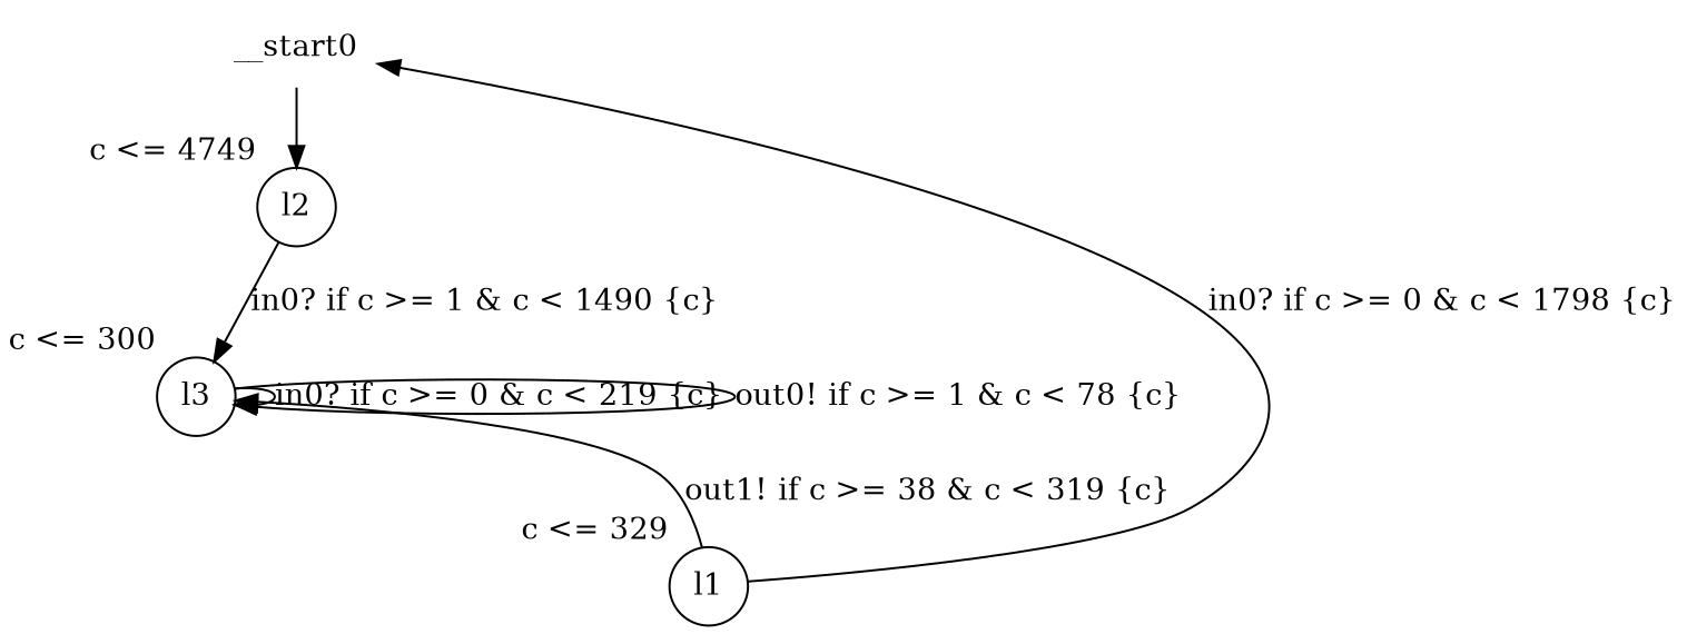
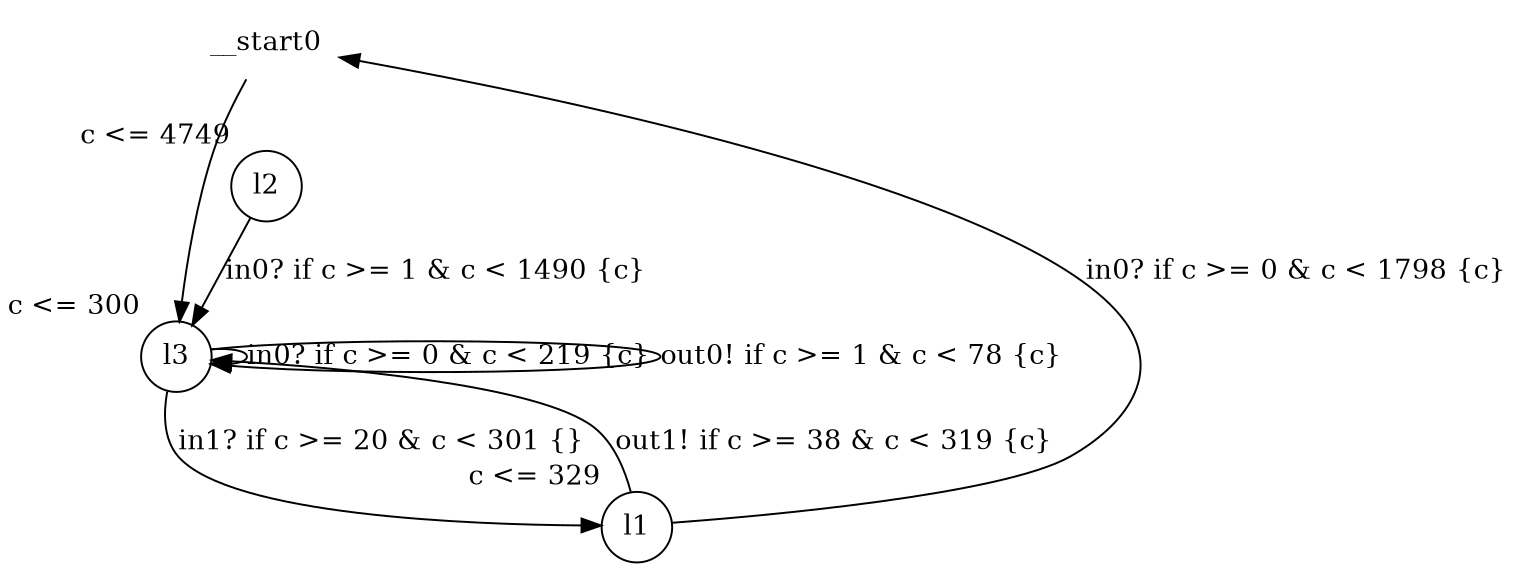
  digraph {
    node [shape=circle margin=0]
    __start0 [shape=none margin=""]
    n2 [label=l3 xlabel="c <= 300"]
    n3 [label=l1 xlabel="c <= 329"]
    n4 [label=l2 xlabel="c <= 4749"]
-   __start0 -> n4
+   __start0 -> n2
    n2 -> n2 [label="in0? if c >= 0 & c < 219 {c} "]
    n2 -> n2 [label="out0! if c >= 1 & c < 78 {c} "]
+   n2 -> n3 [label="in1? if c >= 20 & c < 301 {} "]
    n3 -> __start0 [label="in0? if c >= 0 & c < 1798 {c} "]
    n3 -> n2 [label="out1! if c >= 38 & c < 319 {c} "]
    n4 -> n2 [label="in0? if c >= 1 & c < 1490 {c} "]
  }
